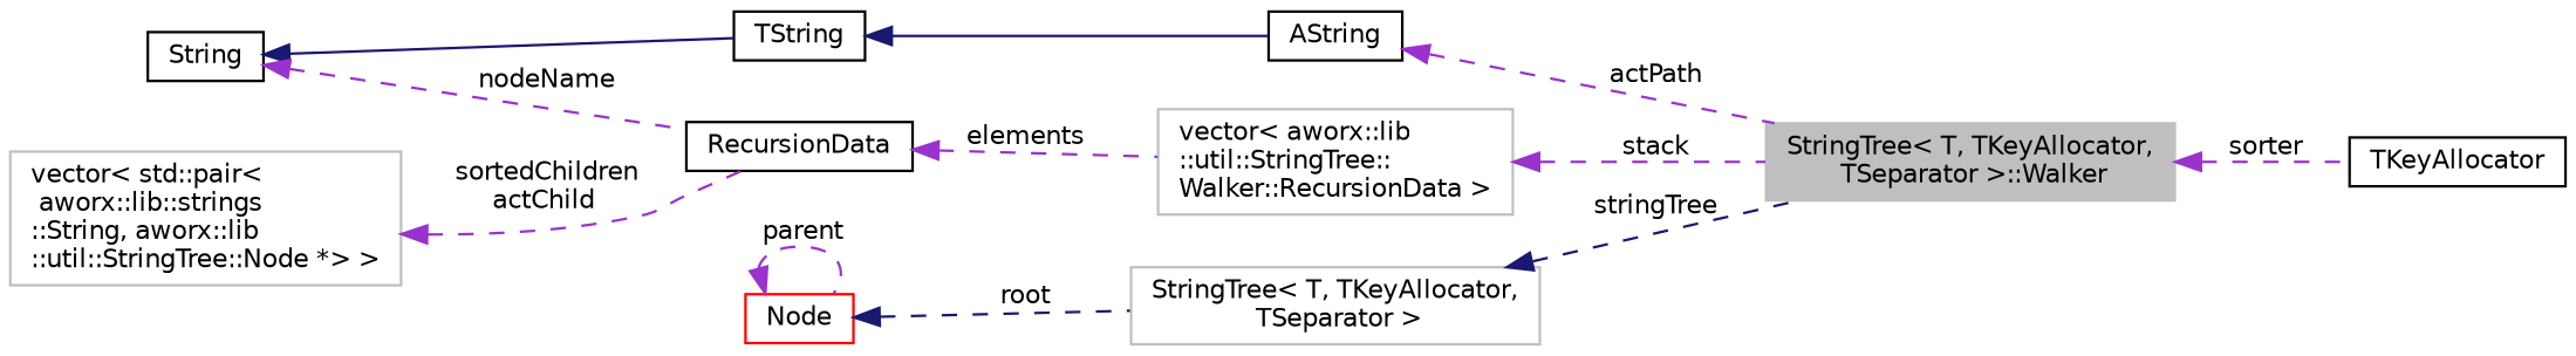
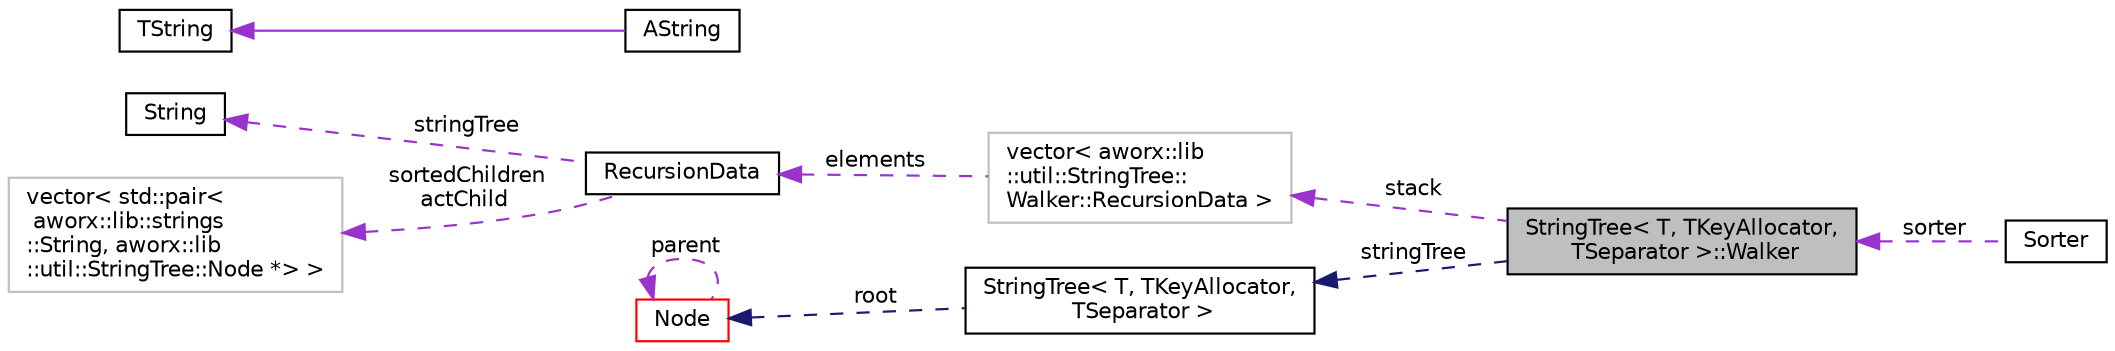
  digraph {
    rankdir=LR
    node [color=black fillcolor=white fontname=Helvetica fontsize=10 shape=record style=filled]
    edge [color=darkorchid3 dir=back fontname=Helvetica fontsize=10 labelfontname=Helvetica labelfontsize=10 style=dashed]
-   n1 [color=grey75 fillcolor=grey75 fontcolor=black height=0.2 label="StringTree\< T, TKeyAllocator,\l TSeparator \>::Walker" width=0.4]
-   n2 [height=0.2 label=TKeyAllocator width=0.4]
+   n1 [fillcolor=grey75 fontcolor=black height=0.2 label="StringTree\< T, TKeyAllocator,\l TSeparator \>::Walker" width=0.4]
+   n2 [height=0.2 label=Sorter width=0.4]
    n3 [height=0.2 label=AString width=0.4]
    n4 [height=0.2 label=TString width=0.4]
    n5 [height=0.2 label=String width=0.4]
    n6 [height=0.2 label=RecursionData width=0.4]
    n7 [color=grey75 height=0.2 label="vector\< aworx::lib\l::util::StringTree::\lWalker::RecursionData \>" width=0.4]
    n8 [color=red height=0.2 label="Node" width=0.4]
-   n9 [color=grey75 height=0.2 label="StringTree\< T, TKeyAllocator,\l TSeparator \>" width=0.4]
+   n9 [height=0.2 label="StringTree\< T, TKeyAllocator,\l TSeparator \>" width=0.4]
    n10 [color=grey75 height=0.2 label="vector\< std::pair\<\l aworx::lib::strings\l::String, aworx::lib\l::util::StringTree::Node *\> \>" width=0.4]
    n1 -> n2 [label=" sorter"]
-   n3 -> n1 [label=" actPath"]
-   n4 -> n3 [color=midnightblue style=solid]
-   n5 -> n4 [color=midnightblue style=solid]
-   n5 -> n6 [label=" nodeName"]
+   n4 -> n3 [style=solid]
+   n5 -> n6 [label=" stringTree"]
    n6 -> n7 [label=" elements"]
    n7 -> n1 [label=" stack"]
    n8 -> n8 [label=" parent"]
    n8 -> n9 [color=midnightblue label=" root"]
    n9 -> n1 [color=midnightblue label=" stringTree"]
    n10 -> n6 [label=" sortedChildren\nactChild"]
  }
